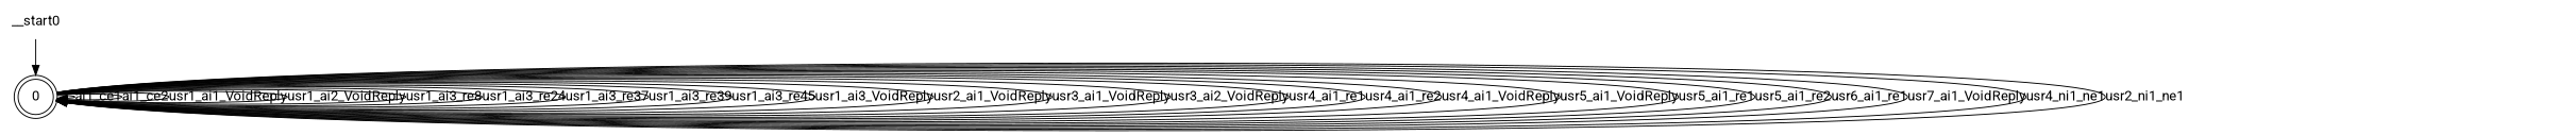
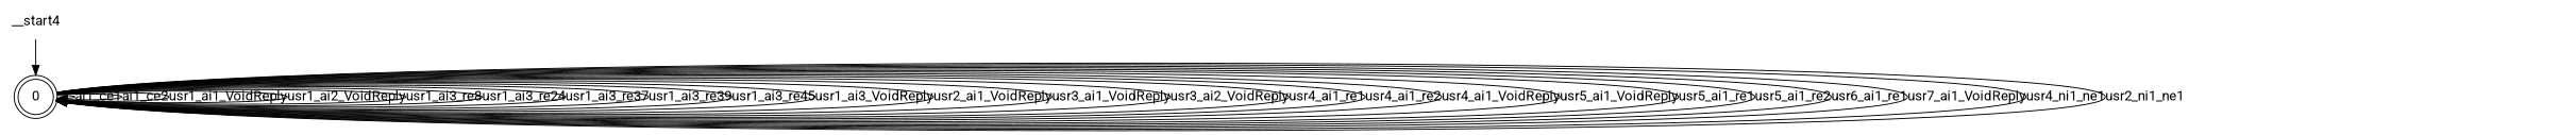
  digraph {
    fontname=Roboto
    node [fontname=Roboto]
    edge [fontname=Roboto]
    n1 [label=0 shape=doublecircle]
-   __start0 [shape=none]
+   __start0 [shape=none label=__start4]
    n1 -> n1 [label=ai1_ce1]
    n1 -> n1 [label=ai1_ce2]
    n1 -> n1 [label=usr1_ai1_VoidReply]
    n1 -> n1 [label=usr1_ai2_VoidReply]
    n1 -> n1 [label=usr1_ai3_re8]
    n1 -> n1 [label=usr1_ai3_re24]
    n1 -> n1 [label=usr1_ai3_re37]
    n1 -> n1 [label=usr1_ai3_re39]
    n1 -> n1 [label=usr1_ai3_re45]
    n1 -> n1 [label=usr1_ai3_VoidReply]
    n1 -> n1 [label=usr2_ai1_VoidReply]
    n1 -> n1 [label=usr3_ai1_VoidReply]
    n1 -> n1 [label=usr3_ai2_VoidReply]
    n1 -> n1 [label=usr4_ai1_re1]
    n1 -> n1 [label=usr4_ai1_re2]
    n1 -> n1 [label=usr4_ai1_VoidReply]
    n1 -> n1 [label=usr5_ai1_VoidReply]
    n1 -> n1 [label=usr5_ai1_re1]
    n1 -> n1 [label=usr5_ai1_re2]
    n1 -> n1 [label=usr6_ai1_re1]
    n1 -> n1 [label=usr7_ai1_VoidReply]
    n1 -> n1 [label=usr4_ni1_ne1]
    n1 -> n1 [label=usr2_ni1_ne1]
    __start0 -> n1
  }
